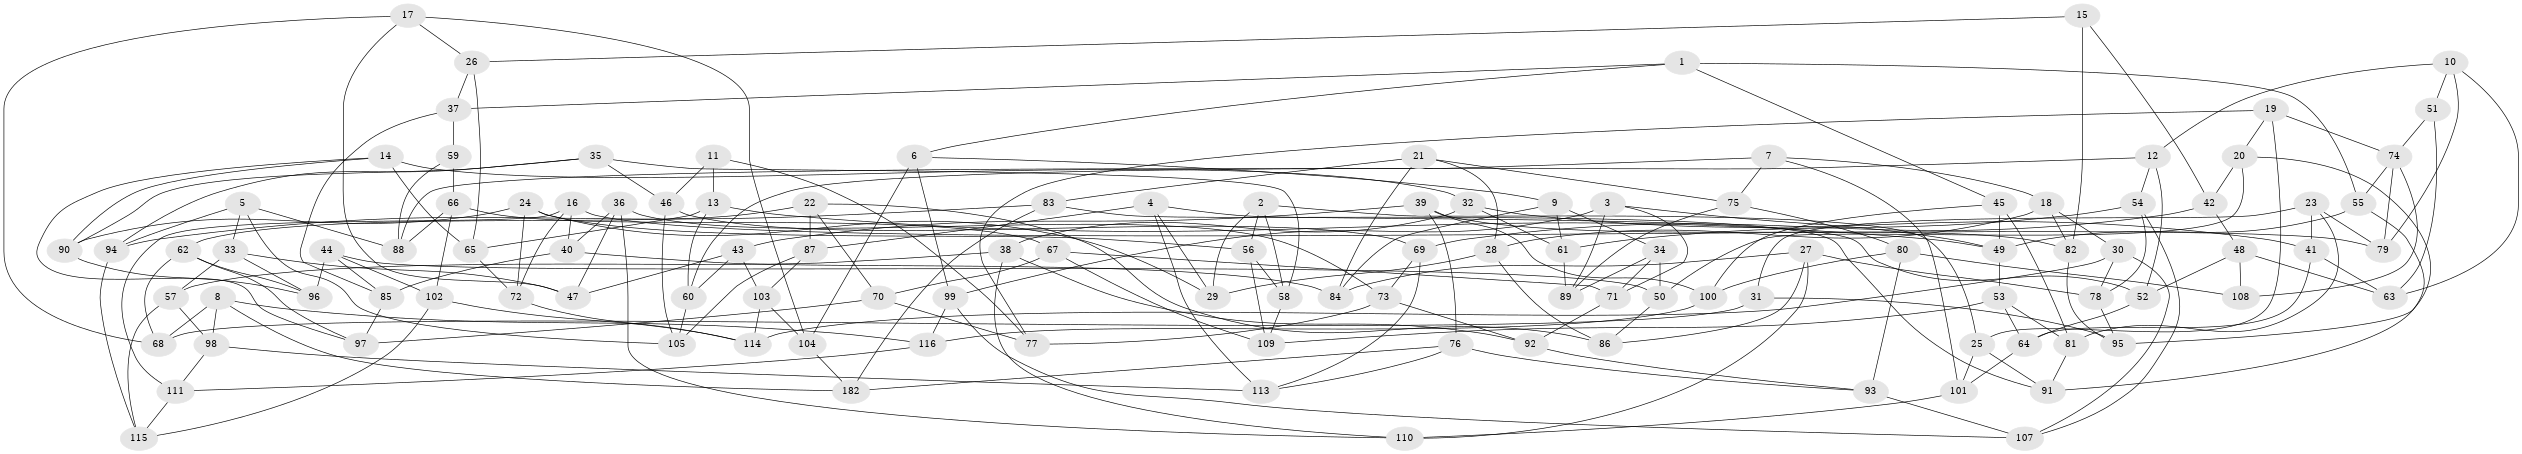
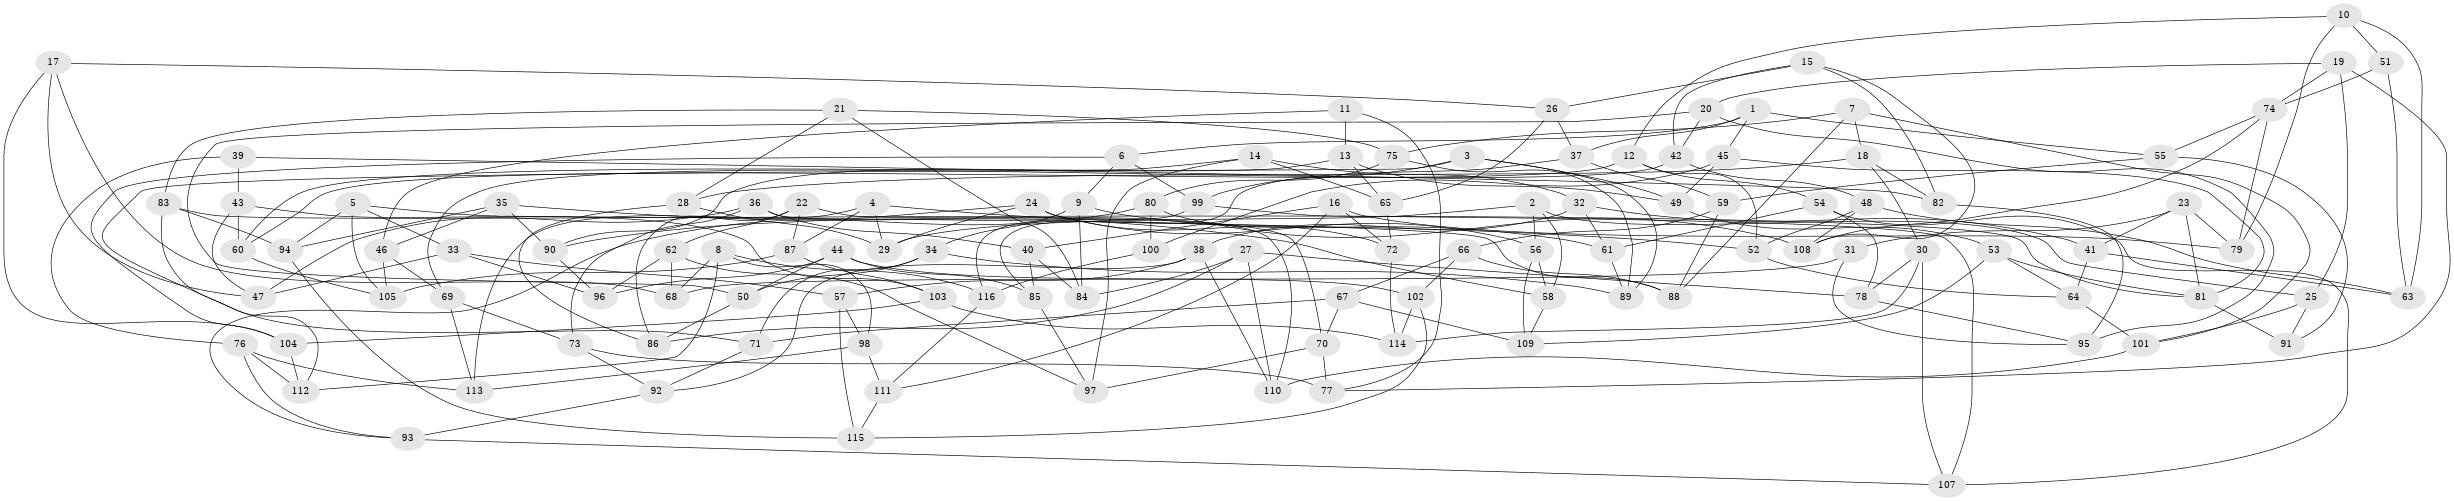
  graph {
    node [color=gray90 style=filled]
    1
    6
    37
    45
    55
    99
    9
    104
    59
    85
    49
    81
    100
    91
    2
    25
    29
    56
    58
    101
    109
    3
    71
    89
    53
    92
    n27 [label=116]
    107
    4
    52
    87
    113
    64
    105
    103
    5
    33
    88
    94
    47
    57
    96
    115
    34
    61
    84
-   112 [label=182]
+   112
    7
    18
    75
    82
    28
    30
    80
    110
    8
    68
    98
    111
    50
    10
    12
    51
    63
    79
    54
    60
    74
    11
    13
    46
    77
    65
    31
    95
    69
    78
    72
    14
    32
    90
    97
    41
    38
    15
    26
    42
    108
    48
    16
    40
    114
    17
    86
    19
    20
    21
    83
    22
    62
    70
    23
    24
    27
    35
    36
    73
    66
    93
    39
    43
    76
    44
    102
    67
    1 -- 6
    1 -- 37
    1 -- 45
    1 -- 55
    6 -- 99
    6 -- 9
    6 -- 104
    37 -- 59
    37 -- 85
    45 -- 49
    45 -- 81
    45 -- 100
-   55 -- 49
+   55 -- 59
    55 -- 91
    99 -- n27
    99 -- 107
    9 -- 34
    9 -- 61
    9 -- 84
    104 -- 112
    59 -- 88
    59 -- 66
    85 -- 97
    49 -- 53
    81 -- 91
    100 -- n27
    2 -- 25
    2 -- 29
    2 -- 56
    2 -- 58
    25 -- 91
    25 -- 101
    56 -- 58
    56 -- 109
    58 -- 109
    101 -- 110
    3 -- 99
    3 -- 49
    3 -- 71
    3 -- 89
    71 -- 92
    53 -- 81
    53 -- 109
    53 -- 64
    92 -- 93
    n27 -- 111
    4 -- 29
    4 -- 52
    4 -- 87
    4 -- 113
    52 -- 64
    87 -- 105
    87 -- 103
    64 -- 101
    103 -- 104
    103 -- 114
    5 -- 105
    5 -- 33
    5 -- 88
    5 -- 94
    33 -- 47
    33 -- 57
    33 -- 96
    94 -- 115
    57 -- 115
    57 -- 98
    34 -- 71
    34 -- 89
    34 -- 50
    61 -- 89
    7 -- 101
    7 -- 88
    7 -- 18
    7 -- 75
    18 -- 82
    18 -- 28
    18 -- 30
    75 -- 89
    75 -- 80
    82 -- 95
    28 -- 29
    28 -- 86
    30 -- 107
    30 -- 78
    30 -- 114
    80 -- 100
    80 -- 108
    80 -- 93
    8 -- n27
    8 -- 112
    8 -- 68
    8 -- 98
    98 -- 113
    98 -- 111
    111 -- 115
    50 -- 86
    10 -- 12
    10 -- 51
    10 -- 63
    10 -- 79
    12 -- 52
    12 -- 54
    12 -- 60
    51 -- 63
    51 -- 74
    54 -- 107
    54 -- 61
    54 -- 78
    60 -- 105
    74 -- 55
    74 -- 79
    74 -- 108
    11 -- 13
    11 -- 46
    11 -- 77
    13 -- 49
    13 -- 60
    13 -- 65
    46 -- 105
    46 -- 69
    65 -- 72
    31 -- 68
    31 -- 95
    69 -- 113
    69 -- 73
    78 -- 95
    72 -- 114
    14 -- 65
    14 -- 32
    14 -- 90
    14 -- 97
    32 -- 61
    32 -- 41
    32 -- 38
    90 -- 96
    41 -- 64
    41 -- 63
    38 -- 92
    38 -- 57
    38 -- 110
    15 -- 82
    15 -- 26
    15 -- 42
+   15 -- 108
    26 -- 37
    26 -- 65
    42 -- 69
    42 -- 48
    48 -- 52
    48 -- 63
    48 -- 108
    16 -- 111
    16 -- 79
    16 -- 72
    16 -- 40
    40 -- 85
    40 -- 84
    17 -- 104
    17 -- 47
    17 -- 68
    17 -- 26
    19 -- 25
    19 -- 74
    19 -- 77
    19 -- 20
    20 -- 50
    20 -- 95
    20 -- 42
    21 -- 84
    21 -- 75
    21 -- 28
    21 -- 83
-   83 -- 91
+   83 -- 81
    83 -- 94
    83 -- 112
    22 -- 87
    22 -- 86
    22 -- 62
    22 -- 70
    62 -- 96
    62 -- 68
    62 -- 97
    70 -- 77
    70 -- 97
    23 -- 81
    23 -- 79
    23 -- 31
    23 -- 41
    24 -- 29
    24 -- 56
    24 -- 72
    24 -- 90
    27 -- 84
    27 -- 110
    27 -- 78
    27 -- 86
    35 -- 58
    35 -- 94
    35 -- 46
    35 -- 90
    36 -- 47
    36 -- 110
    36 -- 40
    36 -- 73
    73 -- 92
    73 -- 77
    66 -- 88
    66 -- 102
    66 -- 67
    93 -- 107
-   39 -- 100
    39 -- 82
    39 -- 43
    39 -- 76
    43 -- 103
    43 -- 47
    43 -- 60
    76 -- 113
    76 -- 112
    76 -- 93
    44 -- 85
    44 -- 96
    44 -- 50
    44 -- 102
    102 -- 115
    102 -- 114
    67 -- 109
    67 -- 71
    67 -- 70
  }
